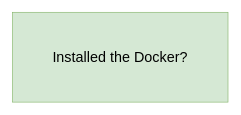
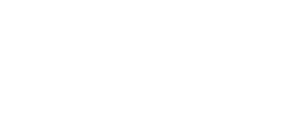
  <mxCell id="0" />
  <mxCell id="1" parent="0" />
- <mxCell id="2" value="&lt;font style=&quot;font-size: 24px;&quot;&gt;Installed the Docker?&lt;/font&gt;" style="rounded=0;whiteSpace=wrap;html=1;fillColor=#d5e8d4;strokeColor=#82b366;" vertex="1" parent="1"><mxGeometry x="20" y="20" width="360" height="150" as="geometry" /></mxCell>
